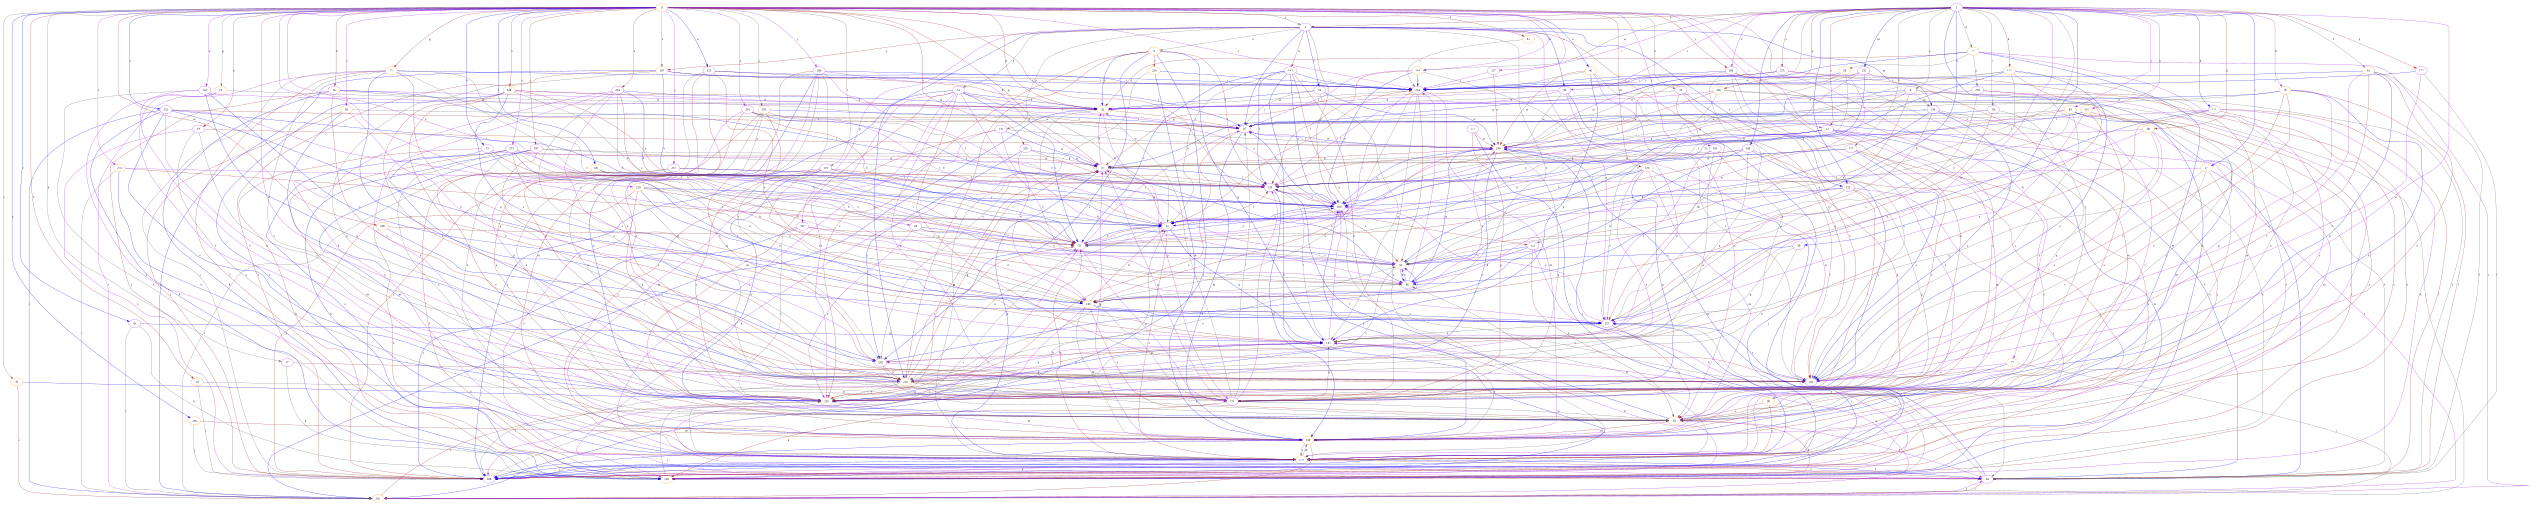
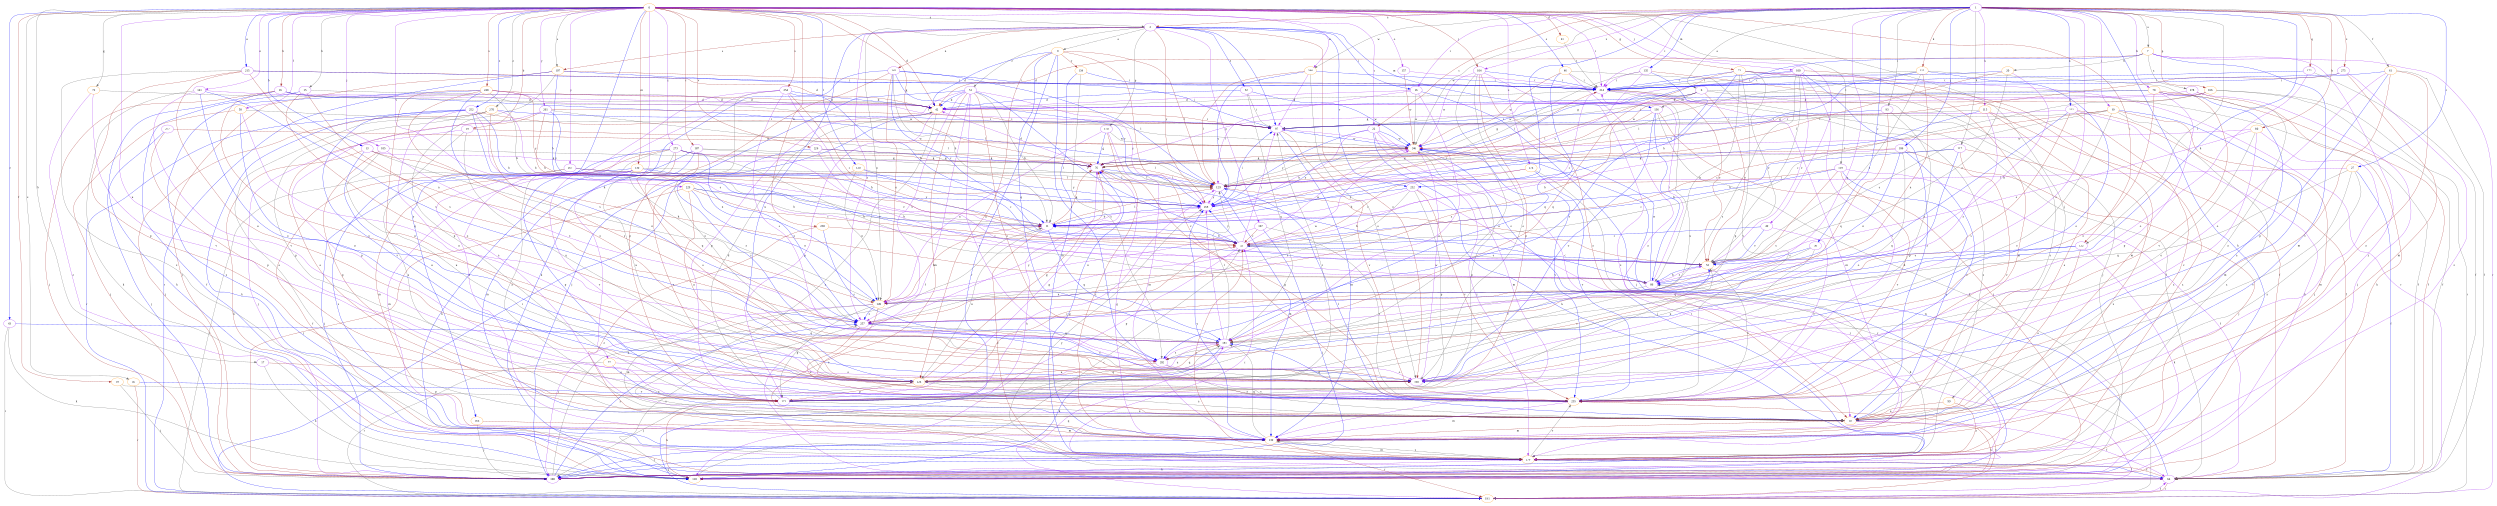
  strict digraph {
    fontname="Liberation Serif"
    node [color=purple fontname="Liberation Serif"]
    edge [color=blue fontname="Liberation Serif"]
    0 [color=darkorange]
    2
    13
    15
    16
    17
    19
    22
    41 [color=darkorange]
    42 [color=darkorange]
    43
    45 [color=darkorange]
    46 [color=darkorange]
    49
    58 [color=darkorange]
    59 [color=darkorange]
    71 [color=darkorange]
    72 [color=darkorange]
    76
    77 [color=darkorange]
    99 [color=darkorange]
    100
    104
    105
    119
    120 [color=darkorange]
    122
    130 [color=darkorange]
    141
    157
    187
    197 [color=darkorange]
    214
    215
    224 [color=darkorange]
    226
    229 [color=darkorange]
    238 [color=darkorange]
    244 [color=darkorange]
    248 [color=darkorange]
    252
    254
    261
    266 [color=darkorange]
    267
    270 [color=darkorange]
    273
    274 [color=darkorange]
    96
    160
    232
    9 [color=darkorange]
    51
    52
    97
    136
    142
    149 [color=darkorange]
    167
    170
    257
    268
    86
    118 [color=darkorange]
    64
    246 [color=darkorange]
    129
    108
    10 [color=darkorange]
    139 [color=darkorange]
    191 [color=darkorange]
    279 [color=darkorange]
    21
    171
    181
    235 [color=darkorange]
    53 [color=darkorange]
    32
    202
    1
    6
    7 [color=darkorange]
    27 [color=darkorange]
    30
    61 [color=darkorange]
    78 [color=darkorange]
    80 [color=darkorange]
    89 [color=darkorange]
    93
    106
    111
    112 [color=darkorange]
    115 [color=darkorange]
    117
    135
    166 [color=darkorange]
    172
    275
    20 [color=darkorange]
    278
    234 [color=darkorange]
    277
    0 -> 2 [color=gray40 label=a]
    0 -> 13 [label=b]
    0 -> 15 [color=gray40 label=b]
    0 -> 16 [color=brown label=b]
    0 -> 17 [color=gray40 label=b]
    0 -> 19 [color=brown label=b]
    0 -> 22 [color=purple label=c]
    0 -> 41 [color=brown label=d]
    0 -> 42 [color=brown label=d]
    0 -> 43 [label=e]
    0 -> 45 [color=gray40 label=e]
    0 -> 46 [label=e]
    0 -> 49 [color=purple label=e]
    0 -> 58 [color=purple label=f]
    0 -> 59 [color=brown label=f]
    0 -> 71 [color=brown label=g]
    0 -> 72 [color=gray40 label=g]
    0 -> 76 [color=brown label=g]
    0 -> 77 [color=purple label=h]
    0 -> 99 [color=gray40 label=j]
    0 -> 100 [color=purple label=j]
    0 -> 104 [color=brown label=j]
    0 -> 105 [color=purple label=j]
    0 -> 119 [color=gray40 label=l]
    0 -> 120 [label=l]
    0 -> 122 [color=brown label=l]
    0 -> 130 [color=brown label=m]
    0 -> 141 [color=purple label=n]
    0 -> 157 [color=purple label=o]
    0 -> 187 [color=brown label=r]
    0 -> 197 [color=gray40 label=s]
    0 -> 214 [color=purple label=t]
    0 -> 215 [label=u]
    0 -> 224 [color=purple label=u]
    0 -> 226 [color=brown label=v]
    0 -> 229 [color=purple label=v]
    0 -> 238 [color=brown label=w]
    0 -> 244 [color=purple label=w]
    0 -> 248 [color=brown label=x]
    0 -> 252 [label=x]
    0 -> 254 [color=brown label=x]
    0 -> 261 [color=purple label=y]
    0 -> 266 [label=y]
    0 -> 267 [color=purple label=y]
    0 -> 270 [color=gray40 label=z]
    0 -> 273 [color=purple label=z]
    0 -> 274 [color=purple label=z]
    2 -> 197 [color=brown label=s]
    2 -> 224 [label=u]
    2 -> 96 [label=i]
    2 -> 160 [color=brown label=o]
    2 -> 232 [label=v]
    2 -> 9 [color=gray40 label=a]
    2 -> 51 [color=gray40 label=e]
    2 -> 52 [label=e]
    2 -> 97 [label=i]
    2 -> 136 [label=m]
    2 -> 142 [color=brown label=n]
    2 -> 149 [color=gray40 label=n]
    2 -> 167 [color=purple label=p]
    2 -> 170 [color=gray40 label=p]
    2 -> 257 [color=purple label=x]
    2 -> 268 [color=brown label=y]
    13 -> 76 [color=purple label=g]
    13 -> 224 [label=u]
    13 -> 149 [color=gray40 label=n]
    13 -> 86 [color=brown label=h]
    13 -> 118 [color=brown label=k]
    15 -> 42 [color=gray40 label=d]
    15 -> 160 [color=brown label=o]
    15 -> 257 [color=brown label=x]
    15 -> 64 [label=f]
    16 -> 42 [color=purple label=d]
    16 -> 160 [color=brown label=o]
    16 -> 118 [label=k]
    16 -> 246 [color=gray40 label=w]
    16 -> 129 [label=l]
    16 -> 108 [color=brown label=j]
    17 -> 160 [color=brown label=o]
    17 -> 118 [color=gray40 label=k]
    19 -> 224 [color=gray40 label=u]
    19 -> 246 [color=brown label=w]
    19 -> 108 [color=purple label=j]
    19 -> 10 [color=gray40 label=a]
    22 -> 268 [label=y]
    22 -> 118 [label=k]
    22 -> 246 [label=w]
    22 -> 139 [color=purple label=m]
    22 -> 191 [color=purple label=r]
    22 -> 279 [color=purple label=z]
    22 -> 21 [color=purple label=b]
    41 -> 214 [color=gray40 label=t]
    42 -> 97 [color=brown label=i]
    42 -> 191 [label=r]
    42 -> 279 [color=gray40 label=z]
    42 -> 171 [color=purple label=p]
    43 -> 118 [color=gray40 label=k]
    43 -> 191 [color=gray40 label=r]
    43 -> 181 [label=q]
    45 -> 191 [color=brown label=r]
    45 -> 235 [label=v]
    46 -> 214 [color=gray40 label=t]
    46 -> 64 [color=gray40 label=f]
    46 -> 246 [color=brown label=w]
    46 -> 10 [color=purple label=a]
    46 -> 181 [label=q]
    49 -> 235 [color=purple label=v]
    49 -> 53 [label=e]
    49 -> 32 [label=c]
    58 -> 224 [label=u]
    58 -> 97 [color=gray40 label=i]
    58 -> 108 [color=brown label=j]
    58 -> 181 [color=purple label=q]
    59 -> 108 [color=gray40 label=j]
    59 -> 171 [color=gray40 label=p]
    71 -> 214 [label=t]
    71 -> 86 [color=gray40 label=h]
    71 -> 64 [color=brown label=f]
    71 -> 108 [color=gray40 label=j]
    71 -> 191 [color=purple label=r]
    71 -> 181 [color=brown label=q]
    71 -> 235 [color=gray40 label=v]
    71 -> 53 [color=gray40 label=e]
    71 -> 202 [label=s]
    72 -> 42 [color=gray40 label=d]
    72 -> 279 [color=purple label=z]
    72 -> 235 [color=purple label=v]
    76 -> 42 [color=purple label=d]
    76 -> 86 [label=h]
    76 -> 118 [color=purple label=k]
    76 -> 129 [label=l]
    77 -> 160 [color=purple label=o]
    77 -> 10 [label=a]
    77 -> 191 [color=gray40 label=r]
    99 -> 10 [color=brown label=a]
    99 -> 279 [color=brown label=z]
    100 -> 76 [color=purple label=g]
    100 -> 214 [label=t]
    100 -> 10 [label=a]
    100 -> 139 [color=brown label=m]
    100 -> 171 [color=gray40 label=p]
    100 -> 235 [color=purple label=v]
    100 -> 53 [color=purple label=e]
    100 -> 202 [color=gray40 label=s]
    104 -> 214 [label=t]
    104 -> 224 [color=gray40 label=u]
    104 -> 160 [color=gray40 label=o]
    104 -> 246 [color=purple label=w]
    104 -> 10 [color=brown label=a]
    104 -> 279 [color=purple label=z]
    104 -> 171 [color=brown label=p]
    105 -> 76 [color=gray40 label=g]
    105 -> 224 [color=gray40 label=u]
    105 -> 257 [color=purple label=x]
    105 -> 171 [color=brown label=p]
    119 -> 257 [color=brown label=x]
    119 -> 64 [color=purple label=f]
    119 -> 129 [color=brown label=l]
    119 -> 10 [label=a]
    119 -> 235 [color=brown label=v]
    119 -> 32 [label=c]
    120 -> 149 [color=gray40 label=n]
    120 -> 129 [color=gray40 label=l]
    120 -> 235 [color=brown label=v]
    120 -> 32 [label=c]
    122 -> 86 [label=h]
    122 -> 118 [color=purple label=k]
    122 -> 10 [color=brown label=a]
    122 -> 53 [label=e]
    130 -> 257 [color=gray40 label=x]
    130 -> 129 [color=gray40 label=l]
    130 -> 108 [label=j]
    130 -> 139 [color=purple label=m]
    130 -> 171 [label=p]
    130 -> 235 [color=purple label=v]
    130 -> 53 [label=e]
    141 -> 42 [color=purple label=d]
    141 -> 160 [label=o]
    141 -> 257 [label=x]
    141 -> 118 [color=gray40 label=k]
    141 -> 235 [color=purple label=v]
    157 -> 214 [color=purple label=t]
    157 -> 246 [color=brown label=w]
    187 -> 76 [color=gray40 label=g]
    187 -> 160 [color=brown label=o]
    187 -> 118 [label=k]
    187 -> 129 [color=gray40 label=l]
    187 -> 139 [label=m]
    197 -> 214 [color=brown label=t]
    197 -> 97 [label=i]
    197 -> 108 [color=brown label=j]
    197 -> 191 [label=r]
    197 -> 21 [label=b]
    197 -> 171 [color=gray40 label=p]
    214 -> 42 [color=gray40 label=d]
    214 -> 224 [color=gray40 label=u]
    214 -> 139 [color=purple label=m]
    214 -> 279 [color=gray40 label=z]
    214 -> 53 [color=brown label=e]
    214 -> 32 [color=purple label=c]
    215 -> 42 [color=brown label=d]
    215 -> 214 [label=t]
    215 -> 224 [color=brown label=u]
    215 -> 149 [color=brown label=n]
    215 -> 279 [color=gray40 label=z]
    215 -> 171 [color=brown label=p]
    224 -> 76 [color=brown label=g]
    224 -> 108 [color=gray40 label=j]
    224 -> 10 [color=gray40 label=a]
    224 -> 171 [color=brown label=p]
    224 -> 181 [color=brown label=q]
    224 -> 235 [color=gray40 label=v]
    224 -> 53 [color=gray40 label=e]
    224 -> 32 [color=brown label=c]
    226 -> 76 [label=g]
    226 -> 86 [color=purple label=h]
    226 -> 129 [color=brown label=l]
    226 -> 202 [label=s]
    229 -> 224 [color=brown label=u]
    229 -> 149 [label=n]
    229 -> 268 [label=y]
    229 -> 108 [color=brown label=j]
    229 -> 21 [color=gray40 label=b]
    229 -> 32 [color=brown label=c]
    238 -> 279 [color=brown label=z]
    238 -> 32 [color=brown label=c]
    238 -> 202 [label=s]
    244 -> 214 [label=t]
    244 -> 160 [color=gray40 label=o]
    244 -> 97 [color=purple label=i]
    244 -> 268 [label=y]
    244 -> 129 [color=brown label=l]
    248 -> 42 [color=brown label=d]
    248 -> 224 [color=brown label=u]
    248 -> 160 [color=brown label=o]
    248 -> 97 [color=purple label=i]
    248 -> 257 [label=x]
    248 -> 268 [color=brown label=y]
    248 -> 279 [label=z]
    248 -> 21 [color=gray40 label=b]
    252 -> 224 [color=purple label=u]
    252 -> 97 [color=brown label=i]
    252 -> 149 [label=n]
    252 -> 118 [label=k]
    252 -> 191 [label=r]
    252 -> 21 [label=b]
    252 -> 235 [label=v]
    252 -> 53 [color=purple label=e]
    254 -> 42 [label=d]
    254 -> 160 [color=gray40 label=o]
    254 -> 86 [color=purple label=h]
    254 -> 10 [color=purple label=a]
    254 -> 279 [color=purple label=z]
    254 -> 21 [label=b]
    254 -> 32 [color=brown label=c]
    254 -> 202 [color=purple label=s]
    261 -> 97 [color=brown label=i]
    261 -> 268 [label=y]
    261 -> 129 [color=gray40 label=l]
    261 -> 10 [color=brown label=a]
    261 -> 21 [color=brown label=b]
    261 -> 171 [color=purple label=p]
    266 -> 108 [color=gray40 label=j]
    266 -> 139 [color=brown label=m]
    267 -> 268 [label=y]
    267 -> 64 [color=brown label=f]
    267 -> 129 [color=brown label=l]
    267 -> 191 [color=gray40 label=r]
    270 -> 97 [label=i]
    270 -> 108 [color=brown label=j]
    270 -> 10 [color=gray40 label=a]
    270 -> 21 [color=purple label=b]
    270 -> 171 [color=gray40 label=p]
    270 -> 202 [color=brown label=s]
    273 -> 76 [color=brown label=g]
    273 -> 224 [color=gray40 label=u]
    273 -> 257 [label=x]
    273 -> 86 [color=gray40 label=h]
    273 -> 10 [color=gray40 label=a]
    273 -> 139 [color=brown label=m]
    273 -> 279 [label=z]
    273 -> 181 [color=brown label=q]
    273 -> 53 [color=purple label=e]
    274 -> 129 [color=purple label=l]
    274 -> 191 [color=gray40 label=r]
    274 -> 235 [label=v]
    274 -> 32 [color=brown label=c]
    96 -> 42 [color=purple label=d]
    96 -> 224 [color=purple label=u]
    96 -> 246 [color=gray40 label=w]
    96 -> 129 [color=purple label=l]
    96 -> 108 [label=j]
    160 -> 246 [color=purple label=w]
    232 -> 257 [color=gray40 label=x]
    232 -> 268 [label=y]
    232 -> 108 [color=purple label=j]
    232 -> 21 [color=purple label=b]
    232 -> 171 [color=gray40 label=p]
    232 -> 235 [color=brown label=v]
    9 -> 42 [label=d]
    9 -> 224 [color=brown label=u]
    9 -> 129 [color=brown label=l]
    9 -> 191 [label=r]
    9 -> 181 [label=q]
    9 -> 235 [color=brown label=v]
    9 -> 202 [label=s]
    9 -> 234 [color=brown label=v]
    51 -> 42 [label=d]
    51 -> 160 [color=brown label=o]
    51 -> 257 [color=purple label=x]
    51 -> 268 [color=purple label=y]
    51 -> 64 [color=purple label=f]
    51 -> 108 [label=j]
    51 -> 139 [color=brown label=m]
    51 -> 21 [color=gray40 label=b]
    51 -> 171 [color=purple label=p]
    51 -> 235 [color=purple label=v]
    51 -> 32 [label=c]
    52 -> 42 [label=d]
    52 -> 97 [color=gray40 label=i]
    52 -> 246 [label=w]
    52 -> 181 [color=gray40 label=q]
    97 -> 246 [label=w]
    97 -> 139 [label=m]
    97 -> 235 [color=brown label=v]
    136 -> 160 [label=o]
    136 -> 97 [label=i]
    136 -> 257 [color=brown label=x]
    136 -> 86 [label=h]
    136 -> 118 [color=gray40 label=k]
    136 -> 108 [color=brown label=j]
    142 -> 214 [label=t]
    142 -> 149 [color=brown label=n]
    142 -> 268 [label=y]
    142 -> 118 [label=k]
    142 -> 129 [label=l]
    142 -> 21 [color=gray40 label=b]
    142 -> 171 [color=brown label=p]
    142 -> 32 [label=c]
    149 -> 257 [label=x]
    149 -> 246 [color=purple label=w]
    149 -> 108 [color=purple label=j]
    149 -> 10 [color=brown label=a]
    149 -> 139 [color=gray40 label=m]
    149 -> 21 [color=brown label=b]
    149 -> 171 [color=gray40 label=p]
    167 -> 149 [color=purple label=n]
    167 -> 108 [label=j]
    167 -> 235 [color=gray40 label=v]
    167 -> 32 [color=brown label=c]
    170 -> 76 [label=g]
    170 -> 149 [color=purple label=n]
    170 -> 246 [color=gray40 label=w]
    170 -> 139 [color=purple label=m]
    170 -> 279 [color=brown label=z]
    257 -> 160 [label=o]
    257 -> 268 [color=purple label=y]
    257 -> 10 [color=brown label=a]
    257 -> 181 [color=gray40 label=q]
    268 -> 97 [label=i]
    268 -> 21 [label=b]
    86 -> 214 [color=purple label=t]
    86 -> 149 [color=gray40 label=n]
    86 -> 246 [label=w]
    86 -> 53 [color=purple label=e]
    118 -> 257 [color=gray40 label=x]
    118 -> 32 [color=gray40 label=c]
    64 -> 268 [color=gray40 label=y]
    64 -> 246 [label=w]
    64 -> 191 [color=brown label=r]
    64 -> 279 [color=brown label=z]
    64 -> 32 [color=purple label=c]
    246 -> 76 [color=brown label=g]
    246 -> 97 [color=purple label=i]
    246 -> 268 [label=y]
    246 -> 108 [label=j]
    246 -> 171 [color=gray40 label=p]
    246 -> 235 [label=v]
    129 -> 268 [color=purple label=y]
    129 -> 139 [label=m]
    129 -> 53 [color=brown label=e]
    108 -> 257 [label=x]
    108 -> 21 [color=gray40 label=b]
    10 -> 118 [color=brown label=k]
    10 -> 64 [color=purple label=f]
    10 -> 129 [label=l]
    10 -> 139 [color=brown label=m]
    139 -> 76 [color=purple label=g]
    139 -> 268 [label=y]
    139 -> 108 [label=j]
    139 -> 191 [color=brown label=r]
    139 -> 279 [color=gray40 label=z]
    139 -> 181 [color=gray40 label=q]
    191 -> 64 [color=purple label=f]
    191 -> 181 [color=purple label=q]
    191 -> 235 [color=brown label=v]
    279 -> 76 [label=g]
    279 -> 86 [color=gray40 label=h]
    279 -> 118 [color=purple label=k]
    279 -> 64 [label=f]
    279 -> 108 [label=j]
    279 -> 139 [color=gray40 label=m]
    279 -> 235 [color=gray40 label=v]
    279 -> 32 [color=brown label=c]
    21 -> 76 [color=brown label=g]
    21 -> 214 [color=brown label=t]
    21 -> 224 [color=gray40 label=n]
    21 -> 129 [color=brown label=l]
    21 -> 279 [color=brown label=z]
    21 -> 181 [label=q]
    21 -> 32 [color=brown label=c]
    171 -> 42 [color=gray40 label=d]
    171 -> 76 [color=purple label=g]
    171 -> 97 [color=gray40 label=i]
    171 -> 118 [color=brown label=k]
    171 -> 129 [color=purple label=l]
    171 -> 10 [color=gray40 label=a]
    171 -> 181 [color=gray40 label=q]
    181 -> 224 [color=purple label=u]
    181 -> 268 [color=purple label=y]
-   181 -> 118 [color=purple label=k]
+   181 -> 118 [label=k]
    181 -> 129 [color=gray40 label=l]
    181 -> 202 [color=purple label=s]
    235 -> 76 [color=brown label=g]
    235 -> 139 [color=purple label=m]
    235 -> 181 [label=q]
    53 -> 86 [label=h]
    53 -> 235 [color=gray40 label=v]
    53 -> 32 [label=c]
    32 -> 97 [color=purple label=i]
    32 -> 268 [label=y]
    32 -> 246 [color=purple label=w]
    32 -> 21 [label=b]
    32 -> 171 [color=purple label=p]
    32 -> 53 [color=gray40 label=e]
    202 -> 224 [color=brown label=u]
    202 -> 160 [color=purple label=o]
    202 -> 10 [color=gray40 label=a]
    202 -> 53 [label=e]
    1 -> 2 [color=brown label=a]
    1 -> 22 [color=brown label=c]
    1 -> 104 [color=purple label=z]
    1 -> 122 [color=gray40 label=l]
    1 -> 214 [color=purple label=t]
    1 -> 244 [color=gray40 label=w]
    1 -> 96 [color=purple label=i]
    1 -> 160 [color=purple label=o]
    1 -> 232 [label=v]
    1 -> 86 [label=h]
    1 -> 118 [label=k]
    1 -> 246 [color=gray40 label=w]
    1 -> 181 [color=purple label=q]
    1 -> 6 [color=gray40 label=a]
    1 -> 7 [color=gray40 label=a]
    1 -> 27 [label=c]
    1 -> 30 [label=c]
    1 -> 61 [color=gray40 label=f]
    1 -> 78 [color=purple label=h]
    1 -> 80 [color=brown label=h]
    1 -> 89 [color=purple label=i]
    1 -> 93 [color=gray40 label=i]
    1 -> 106 [label=j]
    1 -> 111 [label=k]
    1 -> 112 [color=brown label=k]
    1 -> 115 [color=purple label=k]
    1 -> 117 [color=gray40 label=k]
    1 -> 135 [label=m]
    1 -> 166 [color=brown label=p]
    1 -> 172 [color=brown label=q]
    1 -> 275 [color=brown label=z]
    6 -> 76 [color=gray40 label=g]
    6 -> 136 [color=gray40 label=m]
    6 -> 64 [color=gray40 label=f]
    6 -> 246 [label=w]
    6 -> 129 [color=brown label=l]
    6 -> 10 [color=gray40 label=a]
    6 -> 53 [color=brown label=e]
    7 -> 42 [color=brown label=d]
    7 -> 76 [label=g]
    7 -> 139 [label=m]
    7 -> 191 [color=purple label=r]
    7 -> 279 [color=purple label=z]
    7 -> 20 [color=gray40 label=b]
    7 -> 278 [color=gray40 label=z]
    27 -> 64 [label=f]
    27 -> 129 [color=purple label=l]
    27 -> 10 [color=gray40 label=a]
    27 -> 181 [color=gray40 label=q]
    27 -> 235 [color=gray40 label=v]
    30 -> 224 [color=gray40 label=u]
    30 -> 181 [color=gray40 label=q]
    30 -> 53 [label=e]
    61 -> 214 [label=t]
    61 -> 160 [color=purple label=o]
    61 -> 64 [color=gray40 label=f]
    61 -> 10 [color=brown label=a]
    61 -> 171 [label=p]
    61 -> 235 [color=brown label=v]
    78 -> 42 [label=d]
    78 -> 160 [color=brown label=o]
    78 -> 97 [color=gray40 label=i]
    78 -> 64 [color=brown label=f]
    78 -> 10 [label=a]
    78 -> 171 [color=purple label=p]
    78 -> 235 [color=brown label=v]
    80 -> 160 [color=gray40 label=o]
    80 -> 246 [color=purple label=w]
    80 -> 139 [color=purple label=m]
    80 -> 235 [color=purple label=v]
    80 -> 53 [color=purple label=e]
    89 -> 160 [color=gray40 label=o]
    89 -> 97 [color=gray40 label=i]
    89 -> 108 [color=brown label=j]
    89 -> 139 [label=m]
    89 -> 279 [color=gray40 label=z]
    89 -> 53 [color=gray40 label=e]
    89 -> 32 [color=brown label=c]
    93 -> 97 [label=i]
    93 -> 171 [color=gray40 label=p]
    93 -> 181 [color=brown label=q]
    106 -> 76 [color=brown label=g]
    106 -> 149 [label=n]
    106 -> 108 [color=brown label=j]
    106 -> 21 [color=purple label=b]
    106 -> 181 [color=gray40 label=q]
    106 -> 235 [label=v]
    111 -> 97 [color=purple label=i]
    111 -> 257 [label=x]
    111 -> 118 [color=purple label=k]
    111 -> 64 [color=brown label=f]
    111 -> 279 [color=brown label=z]
    111 -> 202 [color=brown label=s]
    112 -> 214 [color=gray40 label=t]
    112 -> 160 [label=o]
    112 -> 149 [color=brown label=n]
    112 -> 268 [label=y]
    112 -> 129 [color=gray40 label=l]
    112 -> 10 [color=gray40 label=a]
    112 -> 53 [color=gray40 label=e]
    115 -> 97 [color=gray40 label=i]
    115 -> 257 [color=purple label=x]
    115 -> 129 [label=l]
    115 -> 10 [color=brown label=a]
    115 -> 279 [color=brown label=z]
    117 -> 76 [color=gray40 label=g]
    117 -> 160 [label=o]
    117 -> 279 [color=brown label=z]
    117 -> 21 [label=b]
    117 -> 235 [color=brown label=v]
    135 -> 214 [color=purple label=t]
    135 -> 268 [color=purple label=y]
    135 -> 129 [color=gray40 label=l]
    135 -> 139 [color=brown label=m]
    135 -> 21 [label=b]
    166 -> 42 [color=purple label=d]
    166 -> 64 [color=gray40 label=f]
    166 -> 246 [color=brown label=w]
    166 -> 191 [color=gray40 label=r]
    166 -> 32 [color=gray40 label=c]
    172 -> 214 [label=t]
    172 -> 160 [color=purple label=o]
    172 -> 64 [color=gray40 label=f]
    275 -> 76 [color=brown label=g]
    275 -> 214 [label=t]
    275 -> 139 [color=brown label=m]
    275 -> 279 [color=purple label=z]
    20 -> 214 [label=t]
    20 -> 86 [color=purple label=h]
    20 -> 129 [color=brown label=l]
    20 -> 53 [color=gray40 label=e]
    278 -> 42 [color=purple label=d]
-   278 -> 257 [color=gray40 label=x]
    278 -> 118 [color=brown label=k]
    278 -> 108 [color=purple label=j]
    234 -> 214 [label=t]
    234 -> 139 [label=m]
    234 -> 202 [color=gray40 label=s]
    277 -> 246 [color=brown label=w]
    277 -> 108 [label=j]
    277 -> 171 [color=brown label=p]
  }
